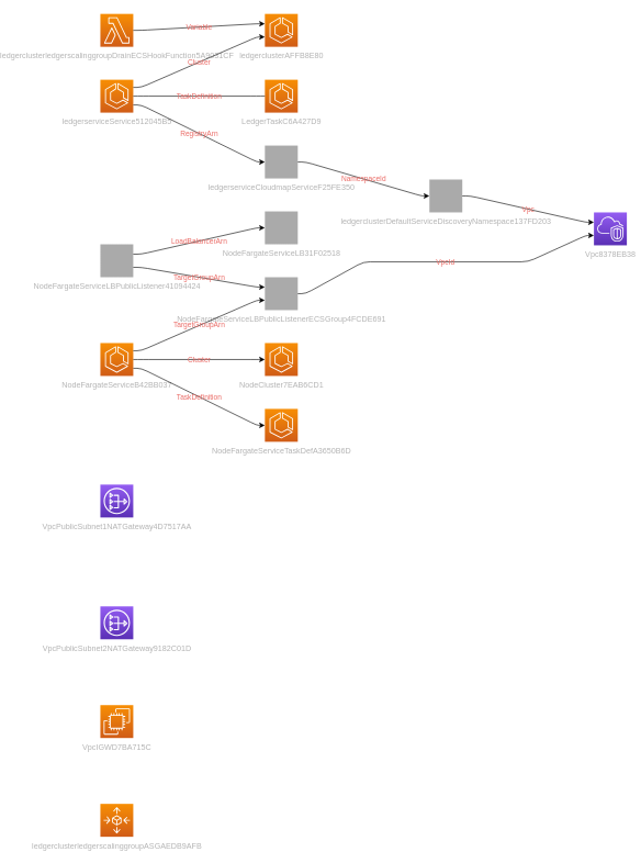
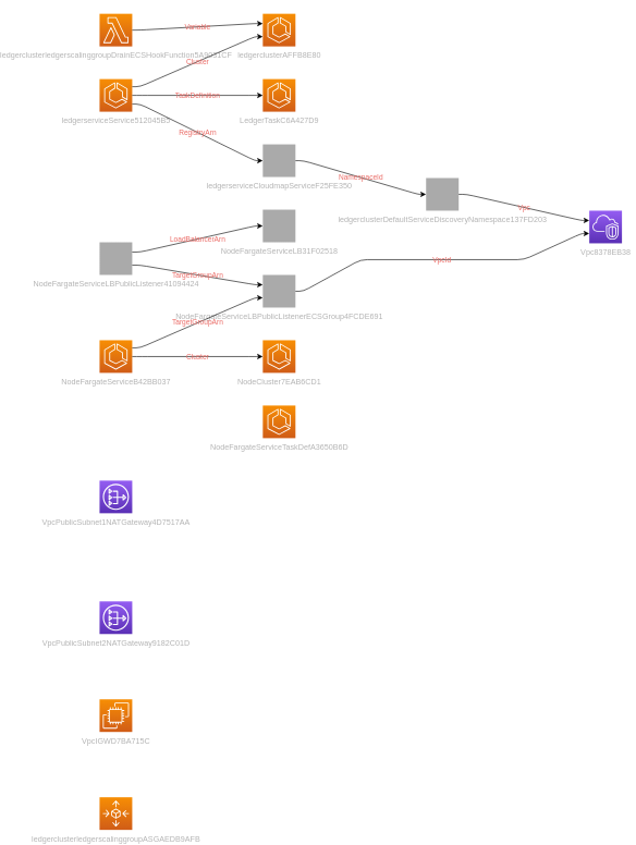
  <mxCell id="0" />
  <mxCell id="1" parent="0" />
  <mxCell id="2" value="Vpc8378EB38" style="outlineConnect=0;fontColor=#B3B3B3;gradientColor=#945DF2;gradientDirection=north;fillColor=#5A30B5;strokeColor=#ffffff;dashed=0;verticalLabelPosition=bottom;verticalAlign=top;align=center;html=1;fontSize=12;fontStyle=0;aspect=fixed;shape=mxgraph.aws4.resourceIcon;resIcon=mxgraph.aws4.vpc;" vertex="1" parent="1"><mxGeometry x="770" y="321.562" width="50" height="50" as="geometry" /></mxCell>
  <mxCell id="3" value="VpcPublicSubnet1NATGateway4D7517AA" style="outlineConnect=0;fontColor=#B3B3B3;gradientColor=#945DF2;gradientDirection=north;fillColor=#5A30B5;strokeColor=#ffffff;dashed=0;verticalLabelPosition=bottom;verticalAlign=top;align=center;html=1;fontSize=12;fontStyle=0;aspect=fixed;shape=mxgraph.aws4.resourceIcon;resIcon=mxgraph.aws4.nat_gateway;" vertex="1" parent="1"><mxGeometry x="20" y="735" width="50" height="50" as="geometry" /></mxCell>
  <mxCell id="4" value="VpcPublicSubnet2NATGateway9182C01D" style="outlineConnect=0;fontColor=#B3B3B3;gradientColor=#945DF2;gradientDirection=north;fillColor=#5A30B5;strokeColor=#ffffff;dashed=0;verticalLabelPosition=bottom;verticalAlign=top;align=center;html=1;fontSize=12;fontStyle=0;aspect=fixed;shape=mxgraph.aws4.resourceIcon;resIcon=mxgraph.aws4.nat_gateway;" vertex="1" parent="1"><mxGeometry y="920" width="50" height="50" as="geometry" x="20" /></mxCell>
  <mxCell id="5" value="VpcIGWD7BA715C" style="outlineConnect=0;fontColor=#B3B3B3;gradientColor=#F78E04;gradientDirection=north;fillColor=#D05C17;strokeColor=#ffffff;dashed=0;verticalLabelPosition=bottom;verticalAlign=top;align=center;html=1;fontSize=12;fontStyle=0;aspect=fixed;shape=mxgraph.aws4.resourceIcon;resIcon=mxgraph.aws4.ec2;" vertex="1" parent="1"><mxGeometry y="1070" width="50" height="50" as="geometry" x="20" /></mxCell>
  <mxCell id="6" value="ledgerclusterAFFB8E80" style="outlineConnect=0;fontColor=#B3B3B3;gradientColor=#F78E04;gradientDirection=north;fillColor=#D05C17;strokeColor=#ffffff;dashed=0;verticalLabelPosition=bottom;verticalAlign=top;align=center;html=1;fontSize=12;fontStyle=0;aspect=fixed;shape=mxgraph.aws4.resourceIcon;resIcon=mxgraph.aws4.ecs;" vertex="1" parent="1"><mxGeometry x="270" width="50" height="50" as="geometry" y="20" /></mxCell>
  <mxCell id="7" value="ledgerclusterledgerscalinggroupASGAEDB9AFB" style="outlineConnect=0;fontColor=#B3B3B3;gradientColor=#F78E04;gradientDirection=north;fillColor=#D05C17;strokeColor=#ffffff;dashed=0;verticalLabelPosition=bottom;verticalAlign=top;align=center;html=1;fontSize=12;fontStyle=0;aspect=fixed;shape=mxgraph.aws4.resourceIcon;resIcon=mxgraph.aws4.autoscaling;" vertex="1" parent="1"><mxGeometry y="1220" width="50" height="50" as="geometry" x="20" /></mxCell>
  <mxCell id="8" value="ledgerclusterledgerscalinggroupDrainECSHookFunction5A9031CF" style="outlineConnect=0;fontColor=#B3B3B3;gradientColor=#F78E04;gradientDirection=north;fillColor=#D05C17;strokeColor=#ffffff;dashed=0;verticalLabelPosition=bottom;verticalAlign=top;align=center;html=1;fontSize=12;fontStyle=0;aspect=fixed;shape=mxgraph.aws4.resourceIcon;resIcon=mxgraph.aws4.lambda;" vertex="1" parent="1"><mxGeometry width="50" height="50" as="geometry" x="20" y="20" /></mxCell>
  <mxCell id="9" value="ledgerclusterDefaultServiceDiscoveryNamespace137FD203" style="outlineConnect=0;fontColor=#B3B3B3;gradientColor=#aaaaaa;gradientDirection=north;fillColor=#aaaaaa;strokeColor=#ffffff;dashed=0;verticalLabelPosition=bottom;verticalAlign=top;align=center;html=1;fontSize=12;fontStyle=0;aspect=fixed;shape=mxgraph.aws4.resourceIcon;resIcon=mxgraph.aws4.servicediscovery;" vertex="1" parent="1"><mxGeometry x="520" y="271.562" width="50" height="50" as="geometry" /></mxCell>
  <mxCell id="10" value="LedgerTaskC6A427D9" style="outlineConnect=0;fontColor=#B3B3B3;gradientColor=#F78E04;gradientDirection=north;fillColor=#D05C17;strokeColor=#ffffff;dashed=0;verticalLabelPosition=bottom;verticalAlign=top;align=center;html=1;fontSize=12;fontStyle=0;aspect=fixed;shape=mxgraph.aws4.resourceIcon;resIcon=mxgraph.aws4.ecs;" vertex="1" parent="1"><mxGeometry x="270" y="120" width="50" height="50" as="geometry" /></mxCell>
  <mxCell id="11" value="ledgerserviceService512045B5" style="outlineConnect=0;fontColor=#B3B3B3;gradientColor=#F78E04;gradientDirection=north;fillColor=#D05C17;strokeColor=#ffffff;dashed=0;verticalLabelPosition=bottom;verticalAlign=top;align=center;html=1;fontSize=12;fontStyle=0;aspect=fixed;shape=mxgraph.aws4.resourceIcon;resIcon=mxgraph.aws4.ecs;" vertex="1" parent="1"><mxGeometry y="120" width="50" height="50" as="geometry" x="20" /></mxCell>
  <mxCell id="12" value="ledgerserviceCloudmapServiceF25FE350" style="outlineConnect=0;fontColor=#B3B3B3;gradientColor=#aaaaaa;gradientDirection=north;fillColor=#aaaaaa;strokeColor=#ffffff;dashed=0;verticalLabelPosition=bottom;verticalAlign=top;align=center;html=1;fontSize=12;fontStyle=0;aspect=fixed;shape=mxgraph.aws4.resourceIcon;resIcon=mxgraph.aws4.servicediscovery;" vertex="1" parent="1"><mxGeometry x="270" y="220" width="50" height="50" as="geometry" /></mxCell>
  <mxCell id="13" value="NodeCluster7EAB6CD1" style="outlineConnect=0;fontColor=#B3B3B3;gradientColor=#F78E04;gradientDirection=north;fillColor=#D05C17;strokeColor=#ffffff;dashed=0;verticalLabelPosition=bottom;verticalAlign=top;align=center;html=1;fontSize=12;fontStyle=0;aspect=fixed;shape=mxgraph.aws4.resourceIcon;resIcon=mxgraph.aws4.ecs;" vertex="1" parent="1"><mxGeometry x="270" y="520" width="50" height="50" as="geometry" /></mxCell>
  <mxCell id="14" value="NodeFargateServiceLB31F02518" style="outlineConnect=0;fontColor=#B3B3B3;gradientColor=#aaaaaa;gradientDirection=north;fillColor=#aaaaaa;strokeColor=#ffffff;dashed=0;verticalLabelPosition=bottom;verticalAlign=top;align=center;html=1;fontSize=12;fontStyle=0;aspect=fixed;shape=mxgraph.aws4.resourceIcon;resIcon=mxgraph.aws4.elasticloadbalancingv2;" vertex="1" parent="1"><mxGeometry x="270" y="320" width="50" height="50" as="geometry" /></mxCell>
  <mxCell id="15" value="NodeFargateServiceLBPublicListener41094424" style="outlineConnect=0;fontColor=#B3B3B3;gradientColor=#aaaaaa;gradientDirection=north;fillColor=#aaaaaa;strokeColor=#ffffff;dashed=0;verticalLabelPosition=bottom;verticalAlign=top;align=center;html=1;fontSize=12;fontStyle=0;aspect=fixed;shape=mxgraph.aws4.resourceIcon;resIcon=mxgraph.aws4.elasticloadbalancingv2;" vertex="1" parent="1"><mxGeometry y="370" width="50" height="50" as="geometry" x="20" /></mxCell>
  <mxCell id="16" value="NodeFargateServiceLBPublicListenerECSGroup4FCDE691" style="outlineConnect=0;fontColor=#B3B3B3;gradientColor=#aaaaaa;gradientDirection=north;fillColor=#aaaaaa;strokeColor=#ffffff;dashed=0;verticalLabelPosition=bottom;verticalAlign=top;align=center;html=1;fontSize=12;fontStyle=0;aspect=fixed;shape=mxgraph.aws4.resourceIcon;resIcon=mxgraph.aws4.elasticloadbalancingv2;" vertex="1" parent="1"><mxGeometry x="270" y="420" width="50" height="50" as="geometry" /></mxCell>
  <mxCell id="17" value="NodeFargateServiceTaskDefA3650B6D" style="outlineConnect=0;fontColor=#B3B3B3;gradientColor=#F78E04;gradientDirection=north;fillColor=#D05C17;strokeColor=#ffffff;dashed=0;verticalLabelPosition=bottom;verticalAlign=top;align=center;html=1;fontSize=12;fontStyle=0;aspect=fixed;shape=mxgraph.aws4.resourceIcon;resIcon=mxgraph.aws4.ecs;" vertex="1" parent="1"><mxGeometry x="270" y="620" width="50" height="50" as="geometry" /></mxCell>
  <mxCell id="18" value="NodeFargateServiceB42BB037" style="outlineConnect=0;fontColor=#B3B3B3;gradientColor=#F78E04;gradientDirection=north;fillColor=#D05C17;strokeColor=#ffffff;dashed=0;verticalLabelPosition=bottom;verticalAlign=top;align=center;html=1;fontSize=12;fontStyle=0;aspect=fixed;shape=mxgraph.aws4.resourceIcon;resIcon=mxgraph.aws4.ecs;" vertex="1" parent="1"><mxGeometry y="520" width="50" height="50" as="geometry" x="20" /></mxCell>
  <mxCell id="19" value="Variable" style="edgeStyle=orthogonalEdgeStyle;rounded=1;orthogonalLoop=1;jettySize=auto;html=1;labelBackgroundColor=none;fontColor=#EA6B66;noEdgeStyle=1;orthogonal=1;" edge="1" parent="1" source="8" target="6"><mxGeometry relative="1" as="geometry"><Array as="points"><mxPoint x="82" y="45" /><mxPoint x="258" y="35" /></Array></mxGeometry></mxCell>
  <mxCell id="20" value="Vpc" style="edgeStyle=orthogonalEdgeStyle;rounded=1;orthogonalLoop=1;jettySize=auto;html=1;labelBackgroundColor=none;fontColor=#EA6B66;noEdgeStyle=1;orthogonal=1;" edge="1" parent="1" source="9" target="2"><mxGeometry relative="1" as="geometry"><Array as="points"><mxPoint x="582" y="296.562" /><mxPoint x="758" y="336.562" /></Array></mxGeometry></mxCell>
  <mxCell id="21" value="Cluster" style="edgeStyle=orthogonalEdgeStyle;rounded=1;orthogonalLoop=1;jettySize=auto;html=1;labelBackgroundColor=none;fontColor=#EA6B66;noEdgeStyle=1;orthogonal=1;" edge="1" parent="1" source="11" target="6"><mxGeometry relative="1" as="geometry"><Array as="points"><mxPoint x="82" y="131.667" /><mxPoint x="258" y="55" /></Array></mxGeometry></mxCell>
- <mxCell id="22" value="TaskDefinition" style="edgeStyle=orthogonalEdgeStyle;rounded=1;orthogonalLoop=1;jettySize=auto;html=1;labelBackgroundColor=none;fontColor=#EA6B66;noEdgeStyle=1;orthogonal=1;endArrow=none;" edge="1" parent="1" source="11" target="10"><mxGeometry relative="1" as="geometry"><Array as="points"><mxPoint x="84" y="145" /><mxPoint x="258" y="145" /></Array></mxGeometry></mxCell>
+ <mxCell id="22" value="TaskDefinition" style="edgeStyle=orthogonalEdgeStyle;rounded=1;orthogonalLoop=1;jettySize=auto;html=1;labelBackgroundColor=none;fontColor=#EA6B66;noEdgeStyle=1;orthogonal=1;" edge="1" parent="1" source="11" target="10"><mxGeometry relative="1" as="geometry"><Array as="points"><mxPoint x="84" y="145" /><mxPoint x="258" y="145" /></Array></mxGeometry></mxCell>
  <mxCell id="23" value="RegistryArn" style="edgeStyle=orthogonalEdgeStyle;rounded=1;orthogonalLoop=1;jettySize=auto;html=1;labelBackgroundColor=none;fontColor=#EA6B66;noEdgeStyle=1;orthogonal=1;" edge="1" parent="1" source="11" target="12"><mxGeometry relative="1" as="geometry"><Array as="points"><mxPoint x="82" y="158.333" /><mxPoint x="258" y="245" /></Array></mxGeometry></mxCell>
  <mxCell id="24" value="NamespaceId" style="edgeStyle=orthogonalEdgeStyle;rounded=1;orthogonalLoop=1;jettySize=auto;html=1;labelBackgroundColor=none;fontColor=#EA6B66;noEdgeStyle=1;orthogonal=1;" edge="1" parent="1" source="12" target="9"><mxGeometry relative="1" as="geometry"><Array as="points"><mxPoint x="332" y="245" /><mxPoint x="508" y="296.562" /></Array></mxGeometry></mxCell>
  <mxCell id="25" value="TargetGroupArn" style="edgeStyle=orthogonalEdgeStyle;rounded=1;orthogonalLoop=1;jettySize=auto;html=1;labelBackgroundColor=none;fontColor=#EA6B66;noEdgeStyle=1;orthogonal=1;" edge="1" parent="1" source="15" target="16"><mxGeometry relative="1" as="geometry"><Array as="points"><mxPoint x="82" y="405" /><mxPoint x="258" y="435" /></Array></mxGeometry></mxCell>
  <mxCell id="26" value="LoadBalancerArn" style="edgeStyle=orthogonalEdgeStyle;rounded=1;orthogonalLoop=1;jettySize=auto;html=1;labelBackgroundColor=none;fontColor=#EA6B66;noEdgeStyle=1;orthogonal=1;" edge="1" parent="1" source="15" target="14"><mxGeometry relative="1" as="geometry"><Array as="points"><mxPoint x="82" y="385" /><mxPoint x="258" y="345" /></Array></mxGeometry></mxCell>
  <mxCell id="27" value="VpcId" style="edgeStyle=orthogonalEdgeStyle;rounded=1;orthogonalLoop=1;jettySize=auto;html=1;labelBackgroundColor=none;fontColor=#EA6B66;noEdgeStyle=1;orthogonal=1;" edge="1" parent="1" source="16" target="2"><mxGeometry relative="1" as="geometry"><Array as="points"><mxPoint x="332" y="445" /><mxPoint x="420" y="396.562" /><mxPoint x="670" y="396.562" /><mxPoint x="758" y="356.562" /></Array></mxGeometry></mxCell>
  <mxCell id="28" value="Cluster" style="edgeStyle=orthogonalEdgeStyle;rounded=1;orthogonalLoop=1;jettySize=auto;html=1;labelBackgroundColor=none;fontColor=#EA6B66;noEdgeStyle=1;orthogonal=1;" edge="1" parent="1" source="18" target="13"><mxGeometry relative="1" as="geometry"><Array as="points"><mxPoint x="84" y="545" /><mxPoint x="258" y="545" /></Array></mxGeometry></mxCell>
  <mxCell id="29" value="TargetGroupArn" style="edgeStyle=orthogonalEdgeStyle;rounded=1;orthogonalLoop=1;jettySize=auto;html=1;labelBackgroundColor=none;fontColor=#EA6B66;noEdgeStyle=1;orthogonal=1;" edge="1" parent="1" source="18" target="16"><mxGeometry relative="1" as="geometry"><Array as="points"><mxPoint x="82" y="531.667" /><mxPoint x="258" y="455" /></Array></mxGeometry></mxCell>
- <mxCell id="30" value="TaskDefinition" style="edgeStyle=orthogonalEdgeStyle;rounded=1;orthogonalLoop=1;jettySize=auto;html=1;labelBackgroundColor=none;fontColor=#EA6B66;noEdgeStyle=1;orthogonal=1;" edge="1" parent="1" source="18" target="17"><mxGeometry relative="1" as="geometry"><Array as="points"><mxPoint x="82" y="558.333" /><mxPoint x="258" y="645" /></Array></mxGeometry></mxCell>
